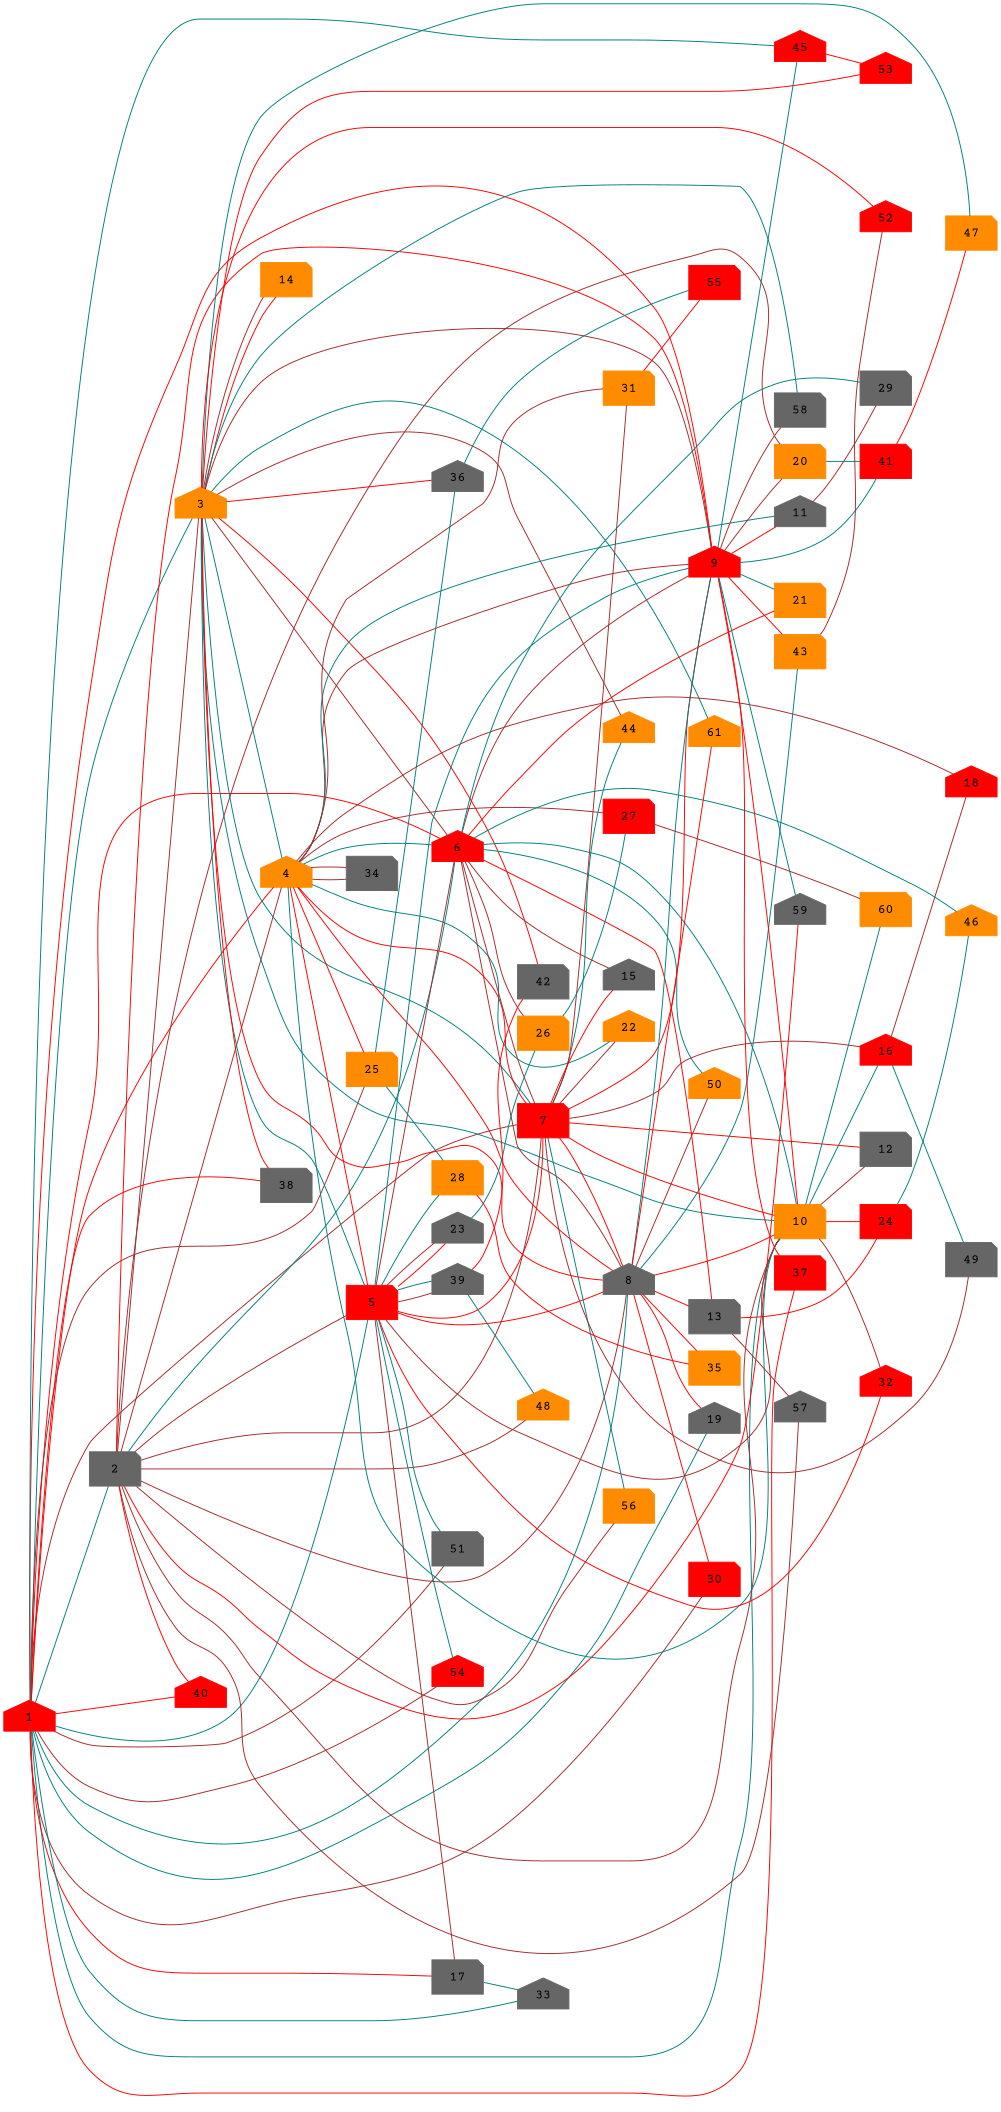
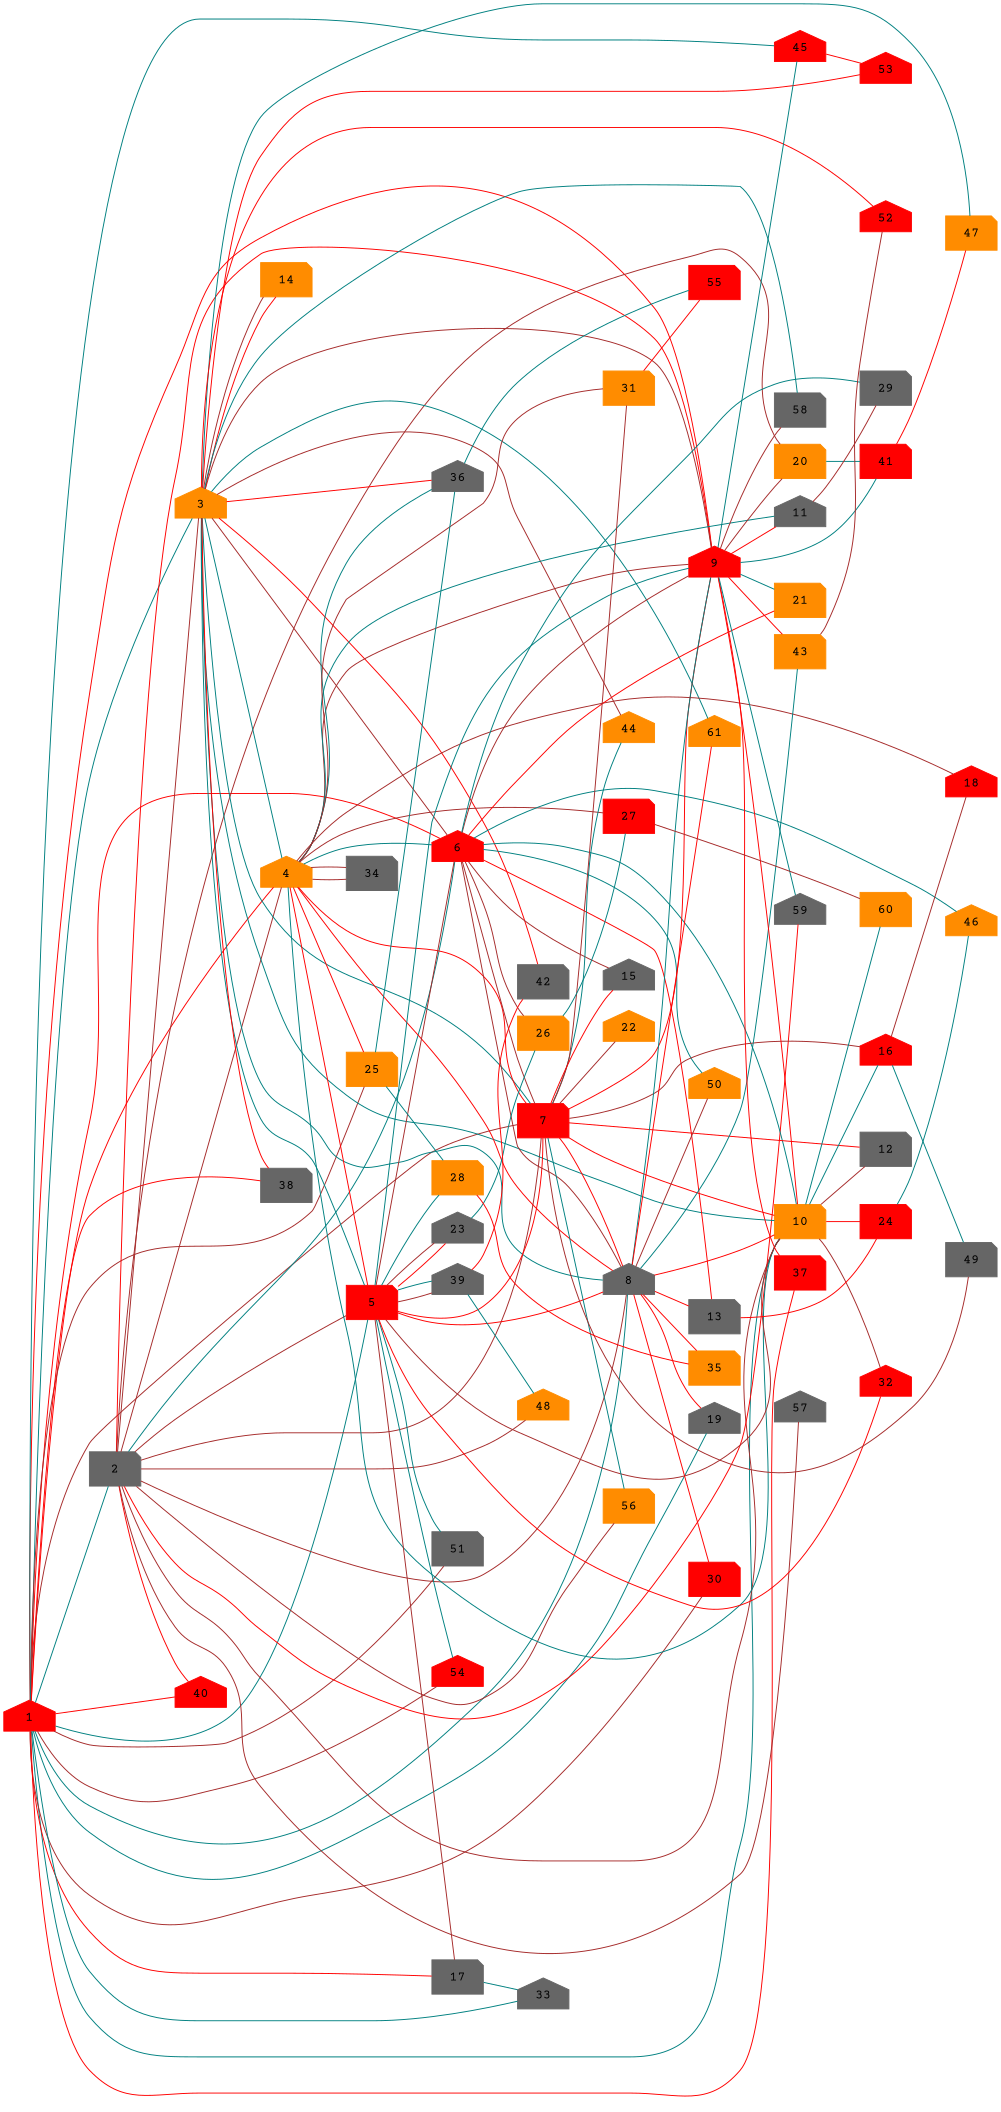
  graph {
    fontname="Courier Prime"
    rankdir=LR
    node [color=gray40 fontname="Courier Prime" shape=note style=filled]
    edge [color=teal fontname="Courier Prime"]
    1 [color=red shape=house]
    2
    3 [color=darkorange shape=house]
    4 [color=darkorange shape=house]
    5 [color=red]
    6 [color=red shape=house]
    7 [color=red]
    8 [shape=house]
    9 [color=red shape=house]
    10 [color=darkorange]
    17
    19 [shape=house]
    25 [color=darkorange]
    30 [color=red]
    33 [shape=house]
    37 [color=red]
    38
    40 [color=red shape=house]
    45 [color=red shape=house]
    51
    54 [color=red shape=house]
    20 [color=darkorange]
    48 [color=darkorange shape=house]
    56 [color=darkorange]
    57 [shape=house]
    59 [shape=house]
    14 [color=darkorange]
    36 [shape=house]
    42
    44 [color=darkorange shape=house]
    47 [color=darkorange]
    52 [color=red shape=house]
    53 [color=red shape=house]
    58
    61 [color=darkorange shape=house]
    11 [shape=house]
    18 [color=red shape=house]
    22 [color=darkorange shape=house]
    27 [color=red]
    31 [color=darkorange]
    34
    23 [shape=house]
    28 [color=darkorange]
    32 [color=red shape=house]
    39 [shape=house]
    13
    15 [shape=house]
    21 [color=darkorange]
    26 [color=darkorange]
    29
    46 [color=darkorange shape=house]
    50 [color=darkorange shape=house]
    12
    16 [color=red shape=house]
    49
    35 [color=darkorange]
    43 [color=darkorange]
    41 [color=red]
    24 [color=red]
    60 [color=darkorange]
    55 [color=red]
    1 -- 2
    1 -- 3
    1 -- 4 [color=red]
    1 -- 5
    1 -- 6 [color=red]
    1 -- 7 [color=brown]
    1 -- 8
    1 -- 9 [color=red]
    1 -- 10
    1 -- 17 [color=red]
    1 -- 19
    1 -- 25 [color=brown]
    1 -- 30 [color=brown]
    1 -- 33
    1 -- 37 [color=red]
    1 -- 38 [color=red]
    1 -- 40 [color=red]
    1 -- 45
    1 -- 51 [color=brown]
    1 -- 54 [color=brown]
    2 -- 3 [color=brown]
    2 -- 4 [color=brown]
    2 -- 5 [color=brown]
    2 -- 6
    2 -- 7 [color=brown]
    2 -- 8 [color=brown]
    2 -- 9 [color=red]
    2 -- 10 [color=brown]
    2 -- 40 [color=red]
    2 -- 20 [color=brown]
    2 -- 48 [color=brown]
    2 -- 56 [color=brown]
    2 -- 57 [color=brown]
    2 -- 59 [color=red]
    3 -- 4
    3 -- 5
    3 -- 6 [color=brown]
    3 -- 7
-   3 -- 8 [color=red]
+   3 -- 8
    3 -- 9 [color=brown]
    3 -- 10
    3 -- 38 [color=red]
    3 -- 14 [color=red]
    3 -- 14 [color=brown]
    3 -- 36 [color=red]
    3 -- 42 [color=red]
    3 -- 44 [color=brown]
    3 -- 47
    3 -- 52 [color=red]
    3 -- 53 [color=red]
    3 -- 58
    3 -- 61
    4 -- 5 [color=red]
    4 -- 6
    4 -- 7 [color=red]
    4 -- 8 [color=red]
    4 -- 9 [color=brown]
    4 -- 10
    4 -- 25 [color=red]
    4 -- 11
    4 -- 18 [color=brown]
-   4 -- 22
+   4 -- 36
    4 -- 27 [color=brown]
    4 -- 31 [color=brown]
    4 -- 34 [color=brown]
    4 -- 34 [color=brown]
    5 -- 6 [color=brown]
    5 -- 7 [color=red]
    5 -- 8 [color=red]
    5 -- 9
    5 -- 10 [color=brown]
    5 -- 17 [color=brown]
    5 -- 51
    5 -- 54
    5 -- 23 [color=red]
    5 -- 23 [color=brown]
    5 -- 28
    5 -- 32 [color=red]
    5 -- 39 [color=brown]
    5 -- 39
    6 -- 7 [color=brown]
    6 -- 8 [color=brown]
    6 -- 9 [color=brown]
    6 -- 10
    6 -- 13 [color=red]
    6 -- 15 [color=brown]
    6 -- 21 [color=red]
    6 -- 26 [color=brown]
    6 -- 29
    6 -- 46
    6 -- 50
    7 -- 8 [color=red]
    7 -- 9 [color=red]
    7 -- 10 [color=red]
    7 -- 56
    7 -- 44
    7 -- 22 [color=brown]
    7 -- 31 [color=brown]
    7 -- 15 [color=red]
    7 -- 12 [color=red]
    7 -- 16 [color=brown]
    7 -- 49 [color=brown]
    8 -- 9
    8 -- 10 [color=red]
    8 -- 19 [color=red]
    8 -- 30 [color=red]
    8 -- 61 [color=red]
    8 -- 13 [color=red]
    8 -- 50 [color=brown]
    8 -- 35 [color=red]
    8 -- 43
    9 -- 10 [color=red]
    9 -- 37 [color=red]
    9 -- 45
    9 -- 20 [color=brown]
    9 -- 59
    9 -- 58 [color=brown]
    9 -- 11 [color=red]
    9 -- 21
    9 -- 43 [color=red]
    9 -- 41
    10 -- 32 [color=brown]
    10 -- 12 [color=brown]
    10 -- 16
    10 -- 24 [color=red]
    10 -- 60
    17 -- 33
    25 -- 36
    25 -- 28
    45 -- 53 [color=red]
    20 -- 41
    36 -- 55
    11 -- 29 [color=brown]
    27 -- 60 [color=brown]
    31 -- 55 [color=red]
    23 -- 26
    28 -- 35 [color=red]
    39 -- 48
    39 -- 42 [color=red]
-   13 -- 57 [color=brown]
    13 -- 24 [color=red]
    26 -- 27
    16 -- 18 [color=brown]
    16 -- 49
    43 -- 52 [color=brown]
    41 -- 47 [color=red]
    24 -- 46
  }
